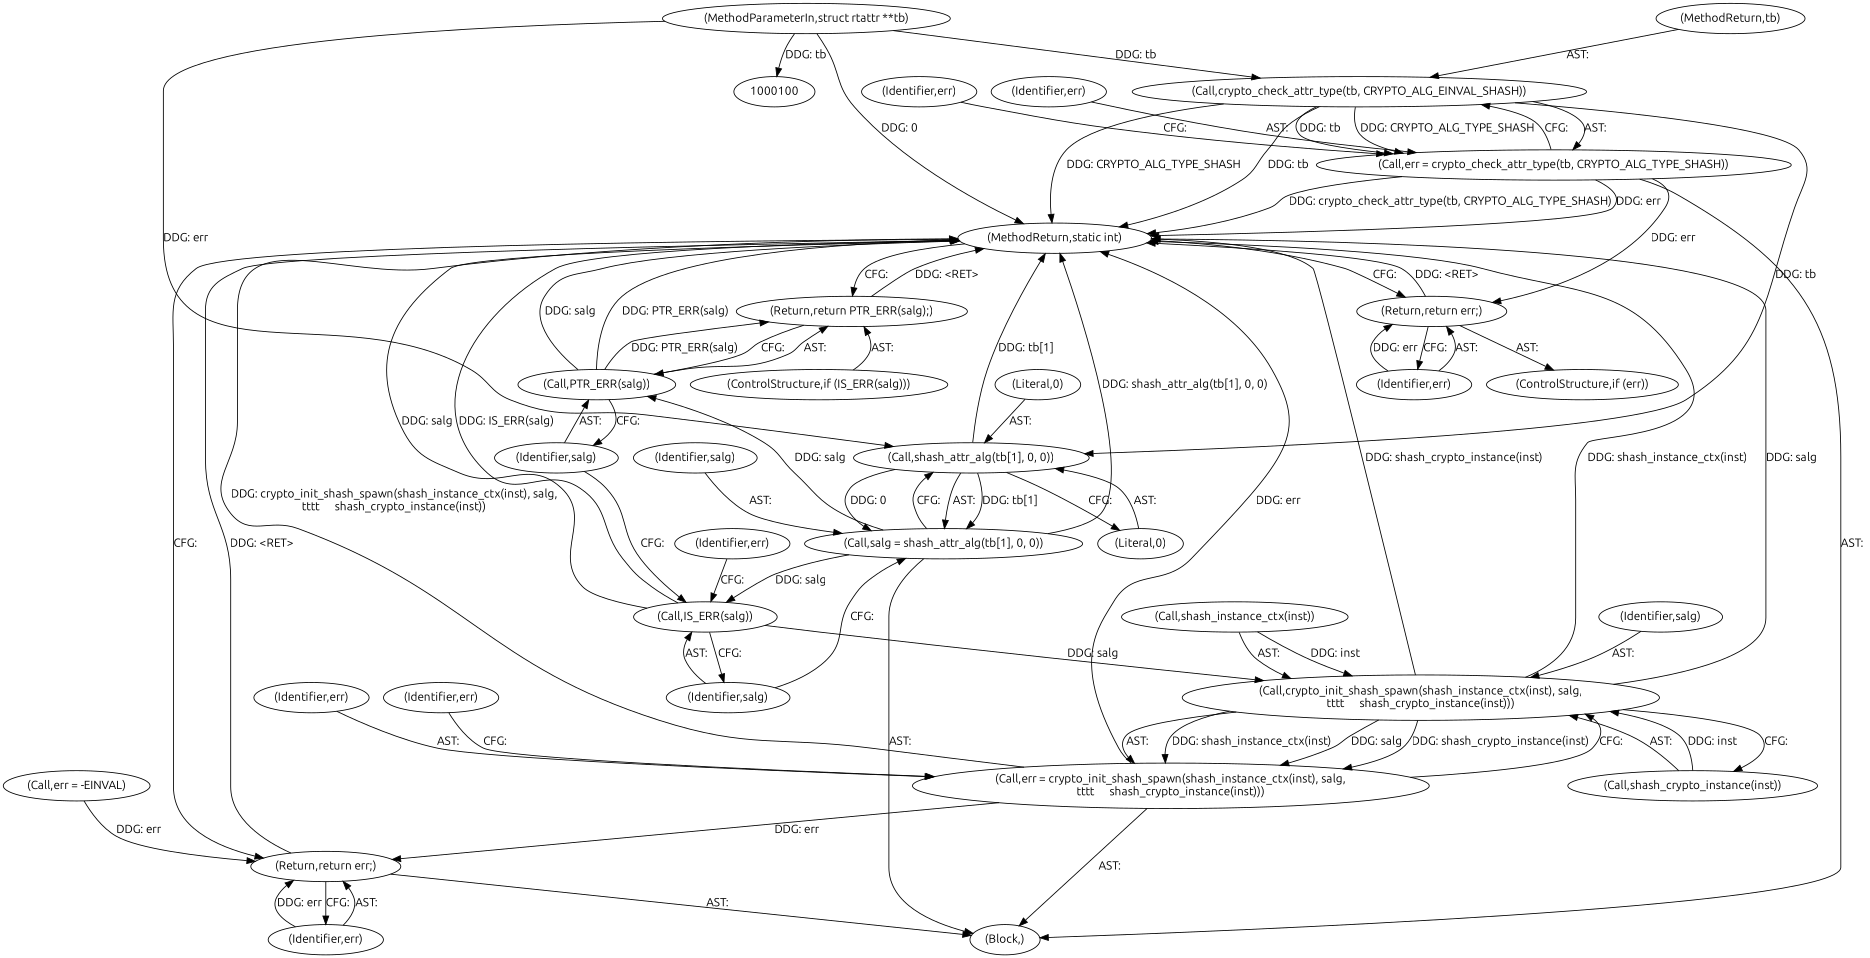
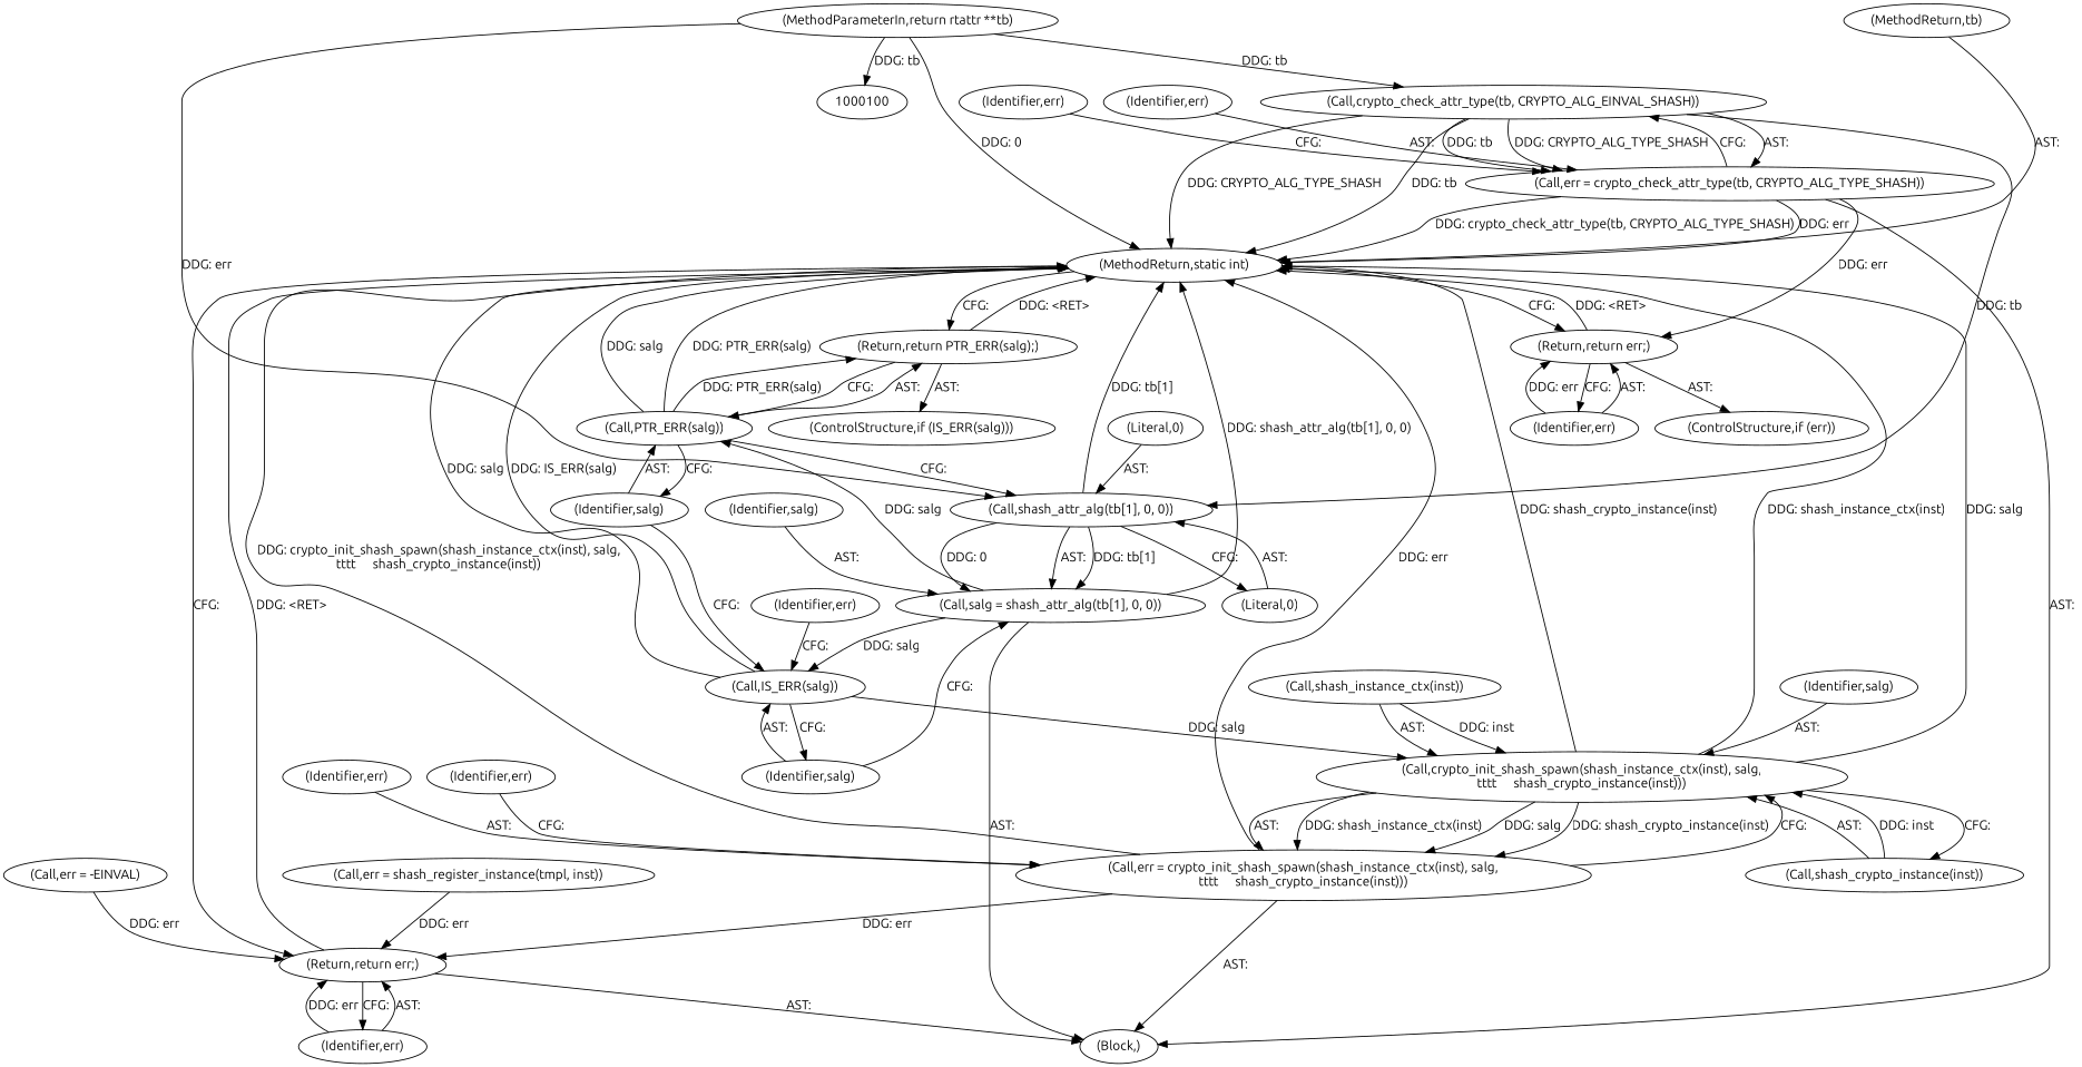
  digraph {
    fontname=Ubuntu
    node [fontname=Ubuntu]
    edge [fontname=Ubuntu]
    n1 [label="(Call,crypto_check_attr_type(tb, CRYPTO_ALG_EINVAL_SHASH))"]
    n2 [label="(Call,err = crypto_check_attr_type(tb, CRYPTO_ALG_TYPE_SHASH))"]
    n3 [label="(Call,shash_attr_alg(tb[1], 0, 0))"]
    n4 [label="(MethodReturn,static int)"]
    n5 [label="(Return,return err;)"]
    n6 [label="(Block,)"]
    n7 [label="(Call,salg = shash_attr_alg(tb[1], 0, 0))"]
    n8 [label="(Literal,0)"]
    n9 [label="(Return,return PTR_ERR(salg);)"]
    n10 [label="(Return,return err;)"]
-   n11 [label="(MethodParameterIn,struct rtattr **tb)"]
+   n11 [label="(MethodParameterIn,return rtattr **tb)"]
    1000100
    n13 [label="(ControlStructure,if (err))"]
    n14 [label="(Identifier,err)"]
    n15 [label="(Call,IS_ERR(salg))"]
    n16 [label="(Call,PTR_ERR(salg))"]
    n17 [label="(Call,crypto_init_shash_spawn(shash_instance_ctx(inst), salg,\n\t\t\t\t      shash_crypto_instance(inst)))"]
    n18 [label="(Identifier,salg)"]
    n19 [label="(Identifier,salg)"]
    n20 [label="(Call,err = crypto_init_shash_spawn(shash_instance_ctx(inst), salg,\n\t\t\t\t      shash_crypto_instance(inst)))"]
    n21 [label="(Call,shash_crypto_instance(inst))"]
    n22 [label="(ControlStructure,if (IS_ERR(salg)))"]
    n23 [label="(Identifier,err)"]
    n24 [label="(MethodReturn,tb)"]
+   n25 [label="(Call,err = shash_register_instance(tmpl, inst))"]
    n26 [label="(Identifier,err)"]
    n27 [label="(Identifier,err)"]
    n28 [label="(Identifier,err)"]
    n29 [label="(Literal,0)"]
    n30 [label="(Identifier,salg)"]
    n31 [label="(Identifier,err)"]
    n32 [label="(Identifier,err)"]
    n33 [label="(Identifier,salg)"]
    n34 [label="(Call,err = -EINVAL)"]
    n35 [label="(Call,shash_instance_ctx(inst))"]
    n1 -> n2 [label="AST: "]
    n1 -> n2 [label="DDG: tb"]
    n1 -> n2 [label="DDG: CRYPTO_ALG_TYPE_SHASH"]
    n1 -> n3 [label="DDG: tb"]
    n1 -> n4 [label="DDG: CRYPTO_ALG_TYPE_SHASH"]
    n1 -> n4 [label="DDG: tb"]
    n2 -> n1 [label="CFG: "]
    n2 -> n4 [label="DDG: crypto_check_attr_type(tb, CRYPTO_ALG_TYPE_SHASH)"]
    n2 -> n4 [label="DDG: err"]
    n2 -> n5 [label="DDG: err"]
    n2 -> n6 [label="AST: "]
    n3 -> n4 [label="DDG: tb[1]"]
    n3 -> n7 [label="AST: "]
    n3 -> n7 [label="DDG: tb[1]"]
    n3 -> n7 [label="DDG: 0"]
    n3 -> n8 [label="CFG: "]
    n4 -> n5 [label="CFG: "]
    n4 -> n9 [label="CFG: "]
    n4 -> n10 [label="CFG: "]
    n5 -> n4 [label="DDG: <RET>"]
    n5 -> n13 [label="AST: "]
    n5 -> n14 [label="CFG: "]
-   n7 -> n3 [label="CFG: "]
+   n16 -> n3 [label="CFG: "]
    n7 -> n4 [label="DDG: shash_attr_alg(tb[1], 0, 0)"]
    n7 -> n6 [label="AST: "]
    n7 -> n15 [label="DDG: salg"]
    n7 -> n16 [label="DDG: salg"]
    n8 -> n3 [label="AST: "]
    n9 -> n4 [label="DDG: <RET>"]
    n9 -> n16 [label="CFG: "]
-   n22 -> n9 [label="AST: "]
+   n9 -> n22 [label="AST: "]
    n10 -> n4 [label="DDG: <RET>"]
    n10 -> n6 [label="AST: "]
    n10 -> n23 [label="CFG: "]
    n11 -> n1 [label="DDG: tb"]
    n11 -> n3 [label="DDG: err"]
    n11 -> n4 [label="DDG: 0"]
    n11 -> 1000100 [label="DDG: tb"]
    n14 -> n5 [label="AST: "]
    n14 -> n5 [label="DDG: err"]
    n15 -> n4 [label="DDG: salg"]
    n15 -> n4 [label="DDG: IS_ERR(salg)"]
    n15 -> n17 [label="DDG: salg"]
    n15 -> n18 [label="CFG: "]
    n16 -> n4 [label="DDG: salg"]
    n16 -> n4 [label="DDG: PTR_ERR(salg)"]
    n16 -> n9 [label="AST: "]
    n16 -> n9 [label="DDG: PTR_ERR(salg)"]
    n16 -> n19 [label="CFG: "]
    n17 -> n4 [label="DDG: shash_crypto_instance(inst)"]
    n17 -> n4 [label="DDG: shash_instance_ctx(inst)"]
    n17 -> n4 [label="DDG: salg"]
    n17 -> n20 [label="AST: "]
    n17 -> n20 [label="DDG: shash_instance_ctx(inst)"]
    n17 -> n20 [label="DDG: salg"]
    n17 -> n20 [label="DDG: shash_crypto_instance(inst)"]
    n17 -> n21 [label="CFG: "]
    n18 -> n7 [label="CFG: "]
    n18 -> n15 [label="AST: "]
    n19 -> n15 [label="CFG: "]
    n19 -> n16 [label="AST: "]
    n20 -> n4 [label="DDG: crypto_init_shash_spawn(shash_instance_ctx(inst), salg,\n\t\t\t\t      shash_crypto_instance(inst))"]
    n20 -> n4 [label="DDG: err"]
    n20 -> n6 [label="AST: "]
    n20 -> n10 [label="DDG: err"]
    n20 -> n17 [label="CFG: "]
    n21 -> n17 [label="AST: "]
    n21 -> n17 [label="DDG: inst"]
    n23 -> n10 [label="AST: "]
    n23 -> n10 [label="DDG: err"]
-   n24 -> n1 [label="AST: "]
+   n24 -> n4 [label="AST: "]
+   n25 -> n10 [label="DDG: err"]
    n26 -> n2 [label="CFG: "]
    n27 -> n15 [label="CFG: "]
    n28 -> n20 [label="AST: "]
    n29 -> n3 [label="AST: "]
    n30 -> n17 [label="AST: "]
    n31 -> n2 [label="AST: "]
    n32 -> n20 [label="CFG: "]
    n33 -> n7 [label="AST: "]
    n34 -> n10 [label="DDG: err"]
    n35 -> n17 [label="AST: "]
    n35 -> n17 [label="DDG: inst"]
  }
